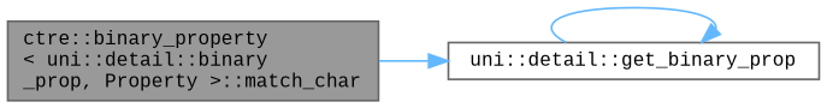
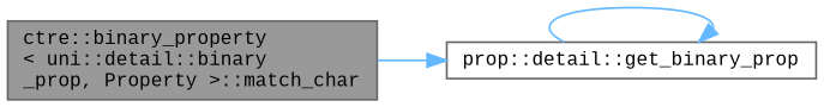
  digraph {
    rankdir=LR
    fontname="Liberation Mono"
    node [fontname="Liberation Mono" fontsize=10 shape=box style=filled]
    edge [color=steelblue1 fontname="Liberation Mono" fontsize=10 labelfontname=Helvetica labelfontsize=10 style=solid]
    n1 [color=gray40 fillcolor=grey60 fontcolor=black height=0.2 label="ctre::binary_property\l\< uni::detail::binary\l_prop, Property \>::match_char" width=0.4]
-   n2 [color=grey40 fillcolor=white height=0.2 label="uni::detail::get_binary_prop" width=0.4]
+   n2 [color=grey40 fillcolor=white height=0.2 label="prop::detail::get_binary_prop" width=0.4]
    n1 -> n2
    n2 -> n2
  }
